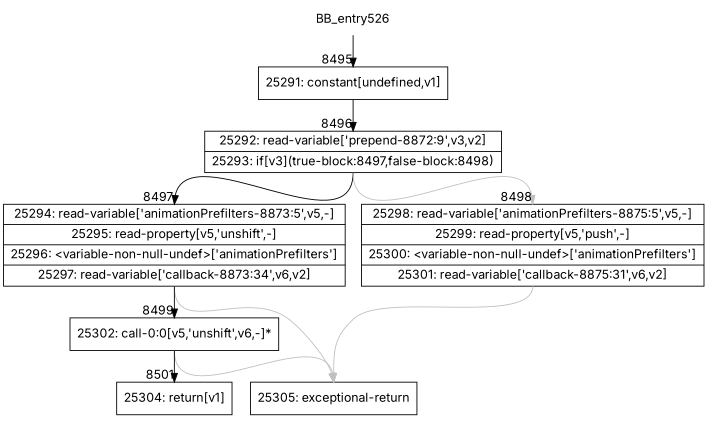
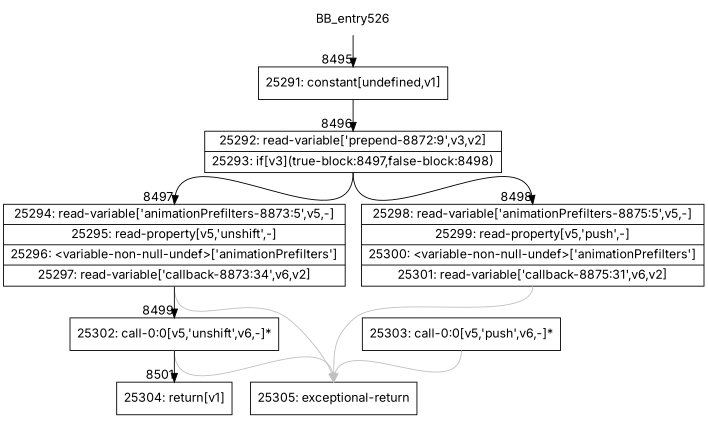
  digraph {
    fontname=Inter
    rankdir=TD
    node [fontname=Inter shape=record]
    edge [fontname=Inter headport=n tailport=s]
    n1 [label=BB_entry526 shape=none]
    n2 [label="{25291: constant[undefined,v1]}"]
    n3 [label="{25292: read-variable['prepend-8872:9',v3,v2]|25293: if[v3](true-block:8497,false-block:8498)}"]
    n4 [label="{25294: read-variable['animationPrefilters-8873:5',v5,-]|25295: read-property[v5,'unshift',-]|25296: \<variable-non-null-undef\>['animationPrefilters']|25297: read-variable['callback-8873:34',v6,v2]}"]
    n5 [label="{25298: read-variable['animationPrefilters-8875:5',v5,-]|25299: read-property[v5,'push',-]|25300: \<variable-non-null-undef\>['animationPrefilters']|25301: read-variable['callback-8875:31',v6,v2]}"]
    n6 [label="{25305: exceptional-return}"]
    n7 [label="{25302: call-0:0[v5,'unshift',v6,-]*}"]
    n8 [label="{25304: return[v1]}"]
+   n9 [label="{25303: call-0:0[v5,'push',v6,-]*}"]
    n1 -> n2 [headlabel="    8495"]
    n2 -> n3 [headlabel="      8496"]
    n3 -> n4 [headlabel="      8497"]
-   n3 -> n5 [headlabel="      8498" color=gray]
+   n3 -> n5 [headlabel="      8498"]
    n4 -> n6 [color=gray]
    n4 -> n7 [headlabel="      8499"]
    n5 -> n6 [color=gray]
    n7 -> n6 [color=gray]
    n7 -> n8 [headlabel="      8501"]
+   n9 -> n6 [color=gray]
  }
